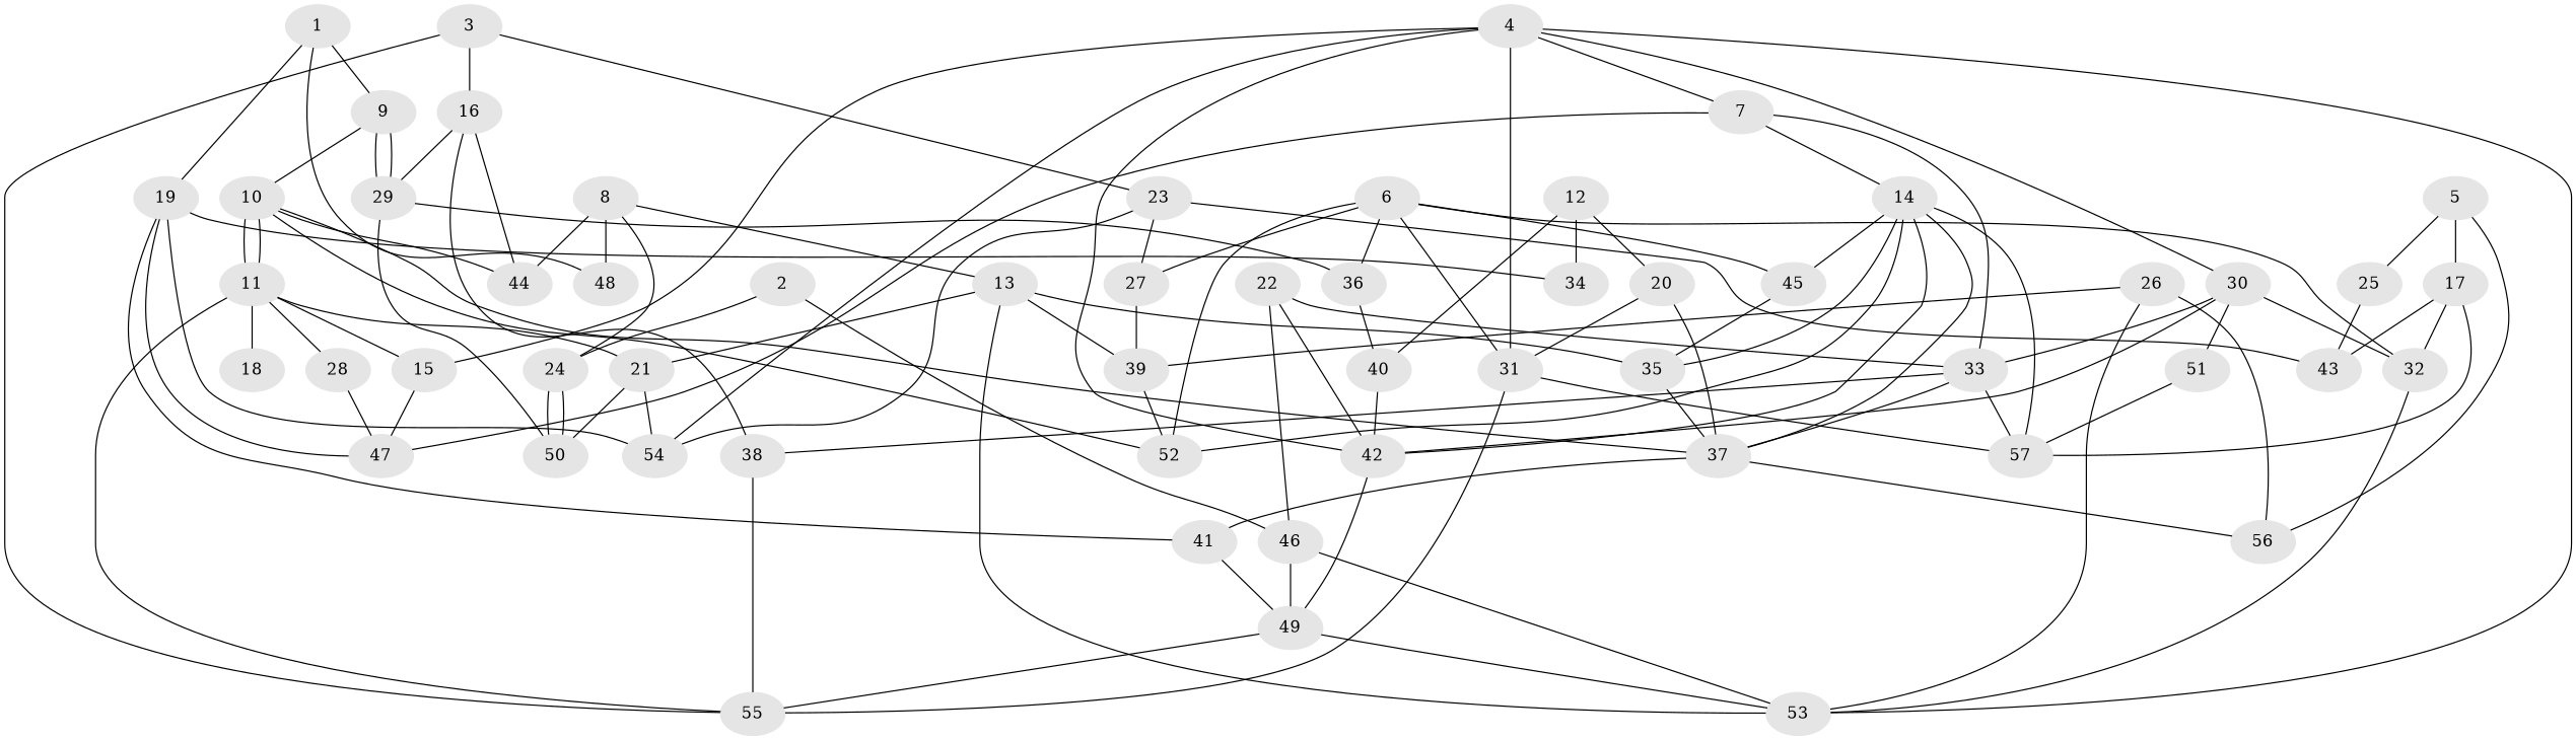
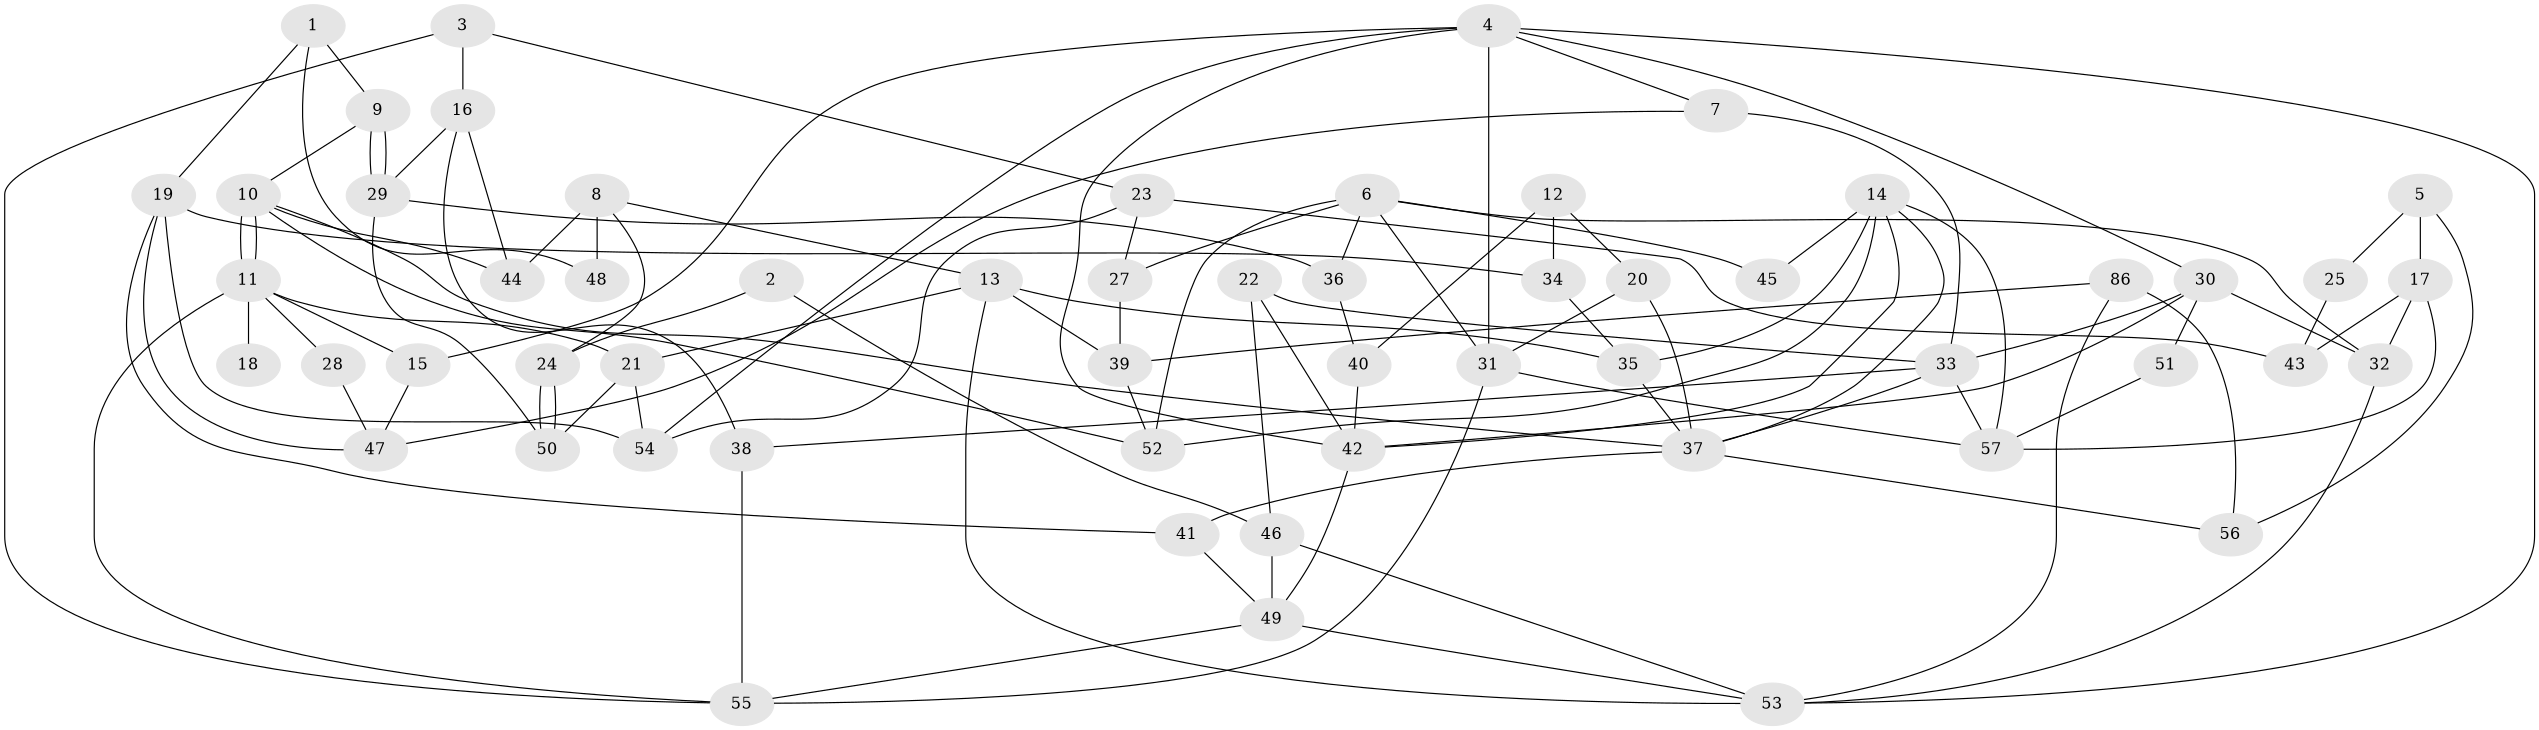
  graph {
    node [color=gray90 style=filled]
    1
    9
    19
    48
    10
    29
    54
    47
    34
    41
    2
    24
    46
    50
    53
    49
    3
    16
    23
    55
    44
    38
    27
    43
    4
    7
    15
    30
    31
    42
    14
    33
    32
    51
    57
    5
    17
    25
    56
    6
    36
    45
    52
    39
    40
    37
    35
    8
    13
    21
    11
    18
    28
    12
    20
    22
-   26
+   26 [label=86]
    1 -- 9
    1 -- 19
    1 -- 48
    9 -- 10
    9 -- 29
    9 -- 29
    19 -- 54
    19 -- 47
    19 -- 34
    19 -- 41
    10 -- 44
    10 -- 52
    10 -- 37
    10 -- 11
    10 -- 11
    29 -- 50
    29 -- 36
-   45 -- 35
+   34 -- 35
    41 -- 49
    2 -- 24
    2 -- 46
    24 -- 50
    24 -- 50
    46 -- 53
    46 -- 49
    49 -- 53
    49 -- 55
    3 -- 16
    3 -- 23
    3 -- 55
    16 -- 29
    16 -- 44
    16 -- 38
    23 -- 54
    23 -- 27
    23 -- 43
    38 -- 55
    27 -- 39
    4 -- 54
    4 -- 53
    4 -- 7
    4 -- 15
    4 -- 30
    4 -- 31
    4 -- 42
    7 -- 47
-   7 -- 14
    7 -- 33
    15 -- 47
    30 -- 42
    30 -- 33
    30 -- 32
    30 -- 51
    31 -- 55
    31 -- 57
    42 -- 49
    14 -- 42
    14 -- 57
    14 -- 45
    14 -- 52
    14 -- 37
    14 -- 35
    33 -- 38
    33 -- 57
    33 -- 37
    32 -- 53
    51 -- 57
    5 -- 17
    5 -- 25
    5 -- 56
    17 -- 43
    17 -- 32
    17 -- 57
    25 -- 43
    6 -- 27
    6 -- 31
    6 -- 32
    6 -- 36
    6 -- 45
    6 -- 52
    36 -- 40
    39 -- 52
    40 -- 42
    37 -- 41
    37 -- 56
    35 -- 37
    8 -- 48
    8 -- 24
    8 -- 44
    8 -- 13
    13 -- 53
    13 -- 39
    13 -- 35
    13 -- 21
    21 -- 54
    21 -- 50
    11 -- 55
    11 -- 15
    11 -- 21
    11 -- 18
    11 -- 28
    28 -- 47
    12 -- 34
    12 -- 40
    12 -- 20
    20 -- 31
    20 -- 37
    22 -- 46
    22 -- 42
    22 -- 33
    26 -- 53
    26 -- 56
    26 -- 39
  }
